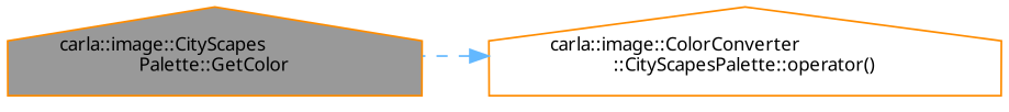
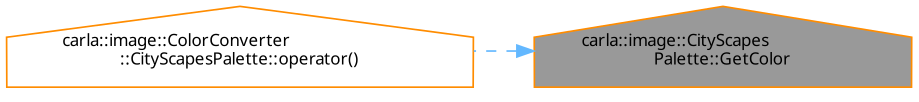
  digraph {
    rankdir=RL
    fontname="Noto Sans"
    node [color=darkorange fontname="Noto Sans" fontsize=10 shape=house style=filled]
    n1 [fillcolor=grey60 fontcolor=black height=0.2 label="carla::image::CityScapes\lPalette::GetColor" width=0.4]
    n2 [fillcolor=white height=0.2 label="carla::image::ColorConverter\l::CityScapesPalette::operator()" width=0.4]
-   n2 -> n1 [color=steelblue1 dir=back fontname="Noto Sans" fontsize=10 labelfontname=Helvetica labelfontsize=10 style=dashed]
+   n1 -> n2 [color=steelblue1 dir=back fontname="Noto Sans" fontsize=10 labelfontname=Helvetica labelfontsize=10 style=dashed]
  }
